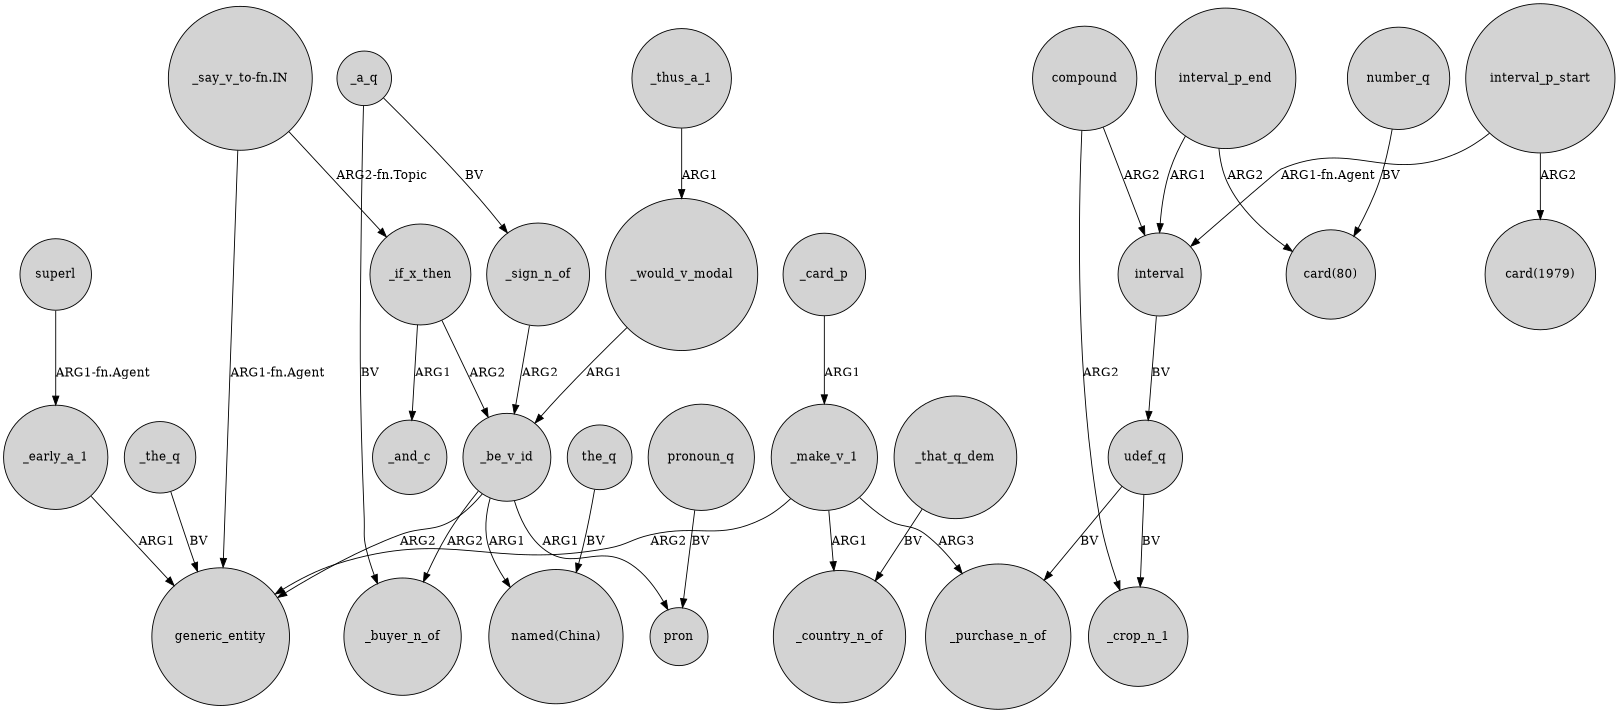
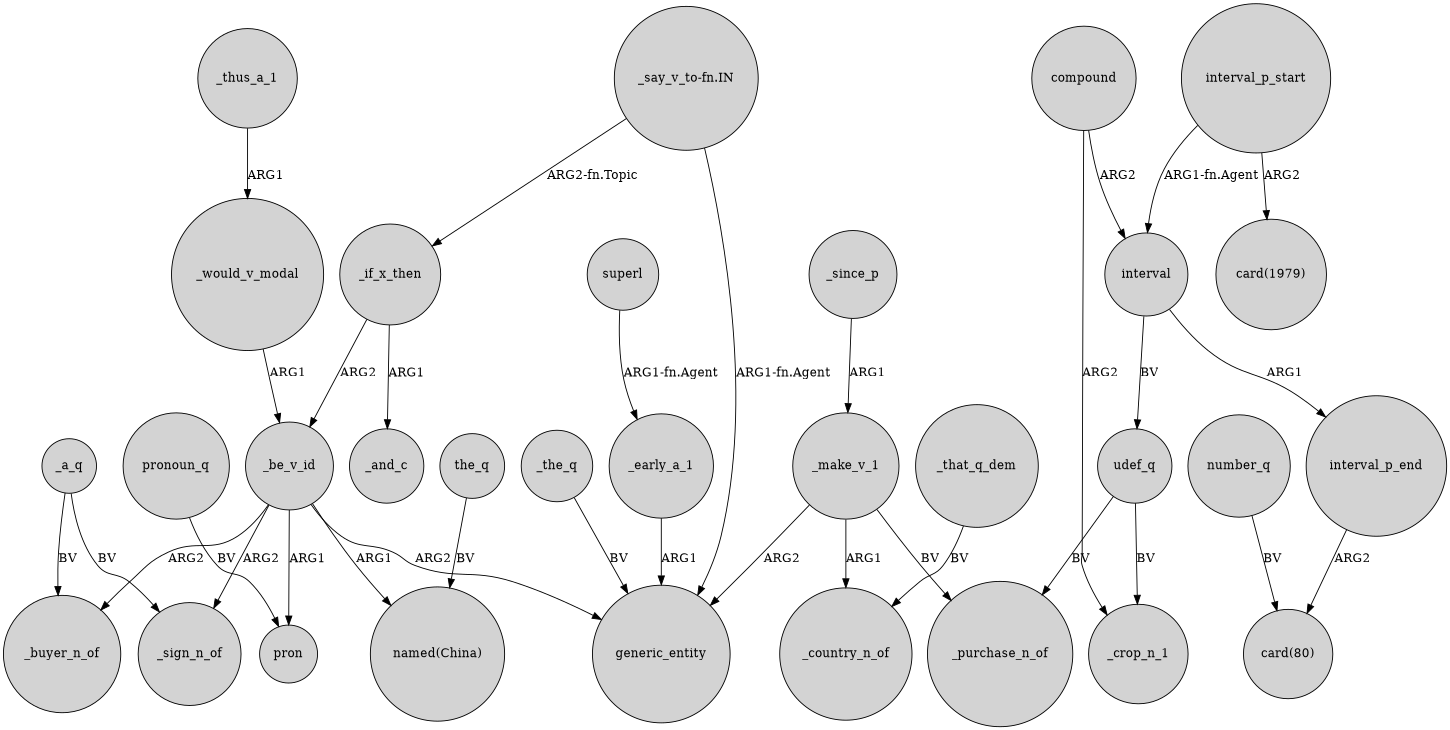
  digraph {
    node [shape=circle style=filled]
    _the_q
    generic_entity
    interval_p_end
    "card(80)"
    interval
    udef_q
    "_say_v_to-fn.IN"
    _if_x_then
    _be_v_id
    _and_c
    _sign_n_of
    _buyer_n_of
    pron
    "named(China)"
    _that_q_dem
    _country_n_of
    _purchase_n_of
    _crop_n_1
    compound
    superl
    _early_a_1
    _a_q
-   _since_p [label=_card_p]
+   _since_p
    _make_v_1
    number_q
    _would_v_modal
    _thus_a_1
    pronoun_q
    interval_p_start
    "card(1979)"
    n31 [label=the_q]
    _the_q -> generic_entity [label=BV]
    interval_p_end -> "card(80)" [label=ARG2]
-   interval_p_end -> interval [label=ARG1]
+   interval -> interval_p_end [label=ARG1]
    interval -> udef_q [label=BV]
    udef_q -> _purchase_n_of [label=BV]
    udef_q -> _crop_n_1 [label=BV]
    "_say_v_to-fn.IN" -> generic_entity [label="ARG1-fn.Agent"]
    "_say_v_to-fn.IN" -> _if_x_then [label="ARG2-fn.Topic"]
    _if_x_then -> _be_v_id [label=ARG2]
    _if_x_then -> _and_c [label=ARG1]
    _be_v_id -> generic_entity [label=ARG2]
-   _sign_n_of -> _be_v_id [label=ARG2]
+   _be_v_id -> _sign_n_of [label=ARG2]
    _be_v_id -> _buyer_n_of [label=ARG2]
    _be_v_id -> pron [label=ARG1]
    _be_v_id -> "named(China)" [label=ARG1]
    _that_q_dem -> _country_n_of [label=BV]
    compound -> interval [label=ARG2]
    compound -> _crop_n_1 [label=ARG2]
    superl -> _early_a_1 [label="ARG1-fn.Agent"]
    _early_a_1 -> generic_entity [label=ARG1]
    _a_q -> _sign_n_of [label=BV]
    _a_q -> _buyer_n_of [label=BV]
    _since_p -> _make_v_1 [label=ARG1]
    _make_v_1 -> generic_entity [label=ARG2]
    _make_v_1 -> _country_n_of [label=ARG1]
-   _make_v_1 -> _purchase_n_of [label=ARG3]
+   _make_v_1 -> _purchase_n_of [label=BV]
    number_q -> "card(80)" [label=BV]
    _would_v_modal -> _be_v_id [label=ARG1]
    _thus_a_1 -> _would_v_modal [label=ARG1]
    pronoun_q -> pron [label=BV]
    interval_p_start -> interval [label="ARG1-fn.Agent"]
    interval_p_start -> "card(1979)" [label=ARG2]
    n31 -> "named(China)" [label=BV]
  }
